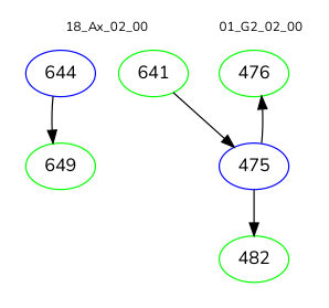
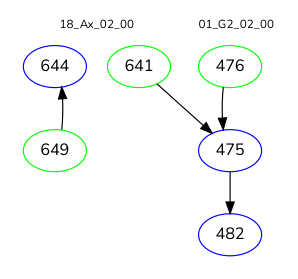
  digraph {
    fontname=Nunito
    node [color=green fontname=Nunito]
    edge [color=black fontname=Nunito]
    n1 [label=641]
    n2 [color=blue label=644]
    n3 [label=649]
    n4 [label=476]
    n5 [color=blue label=475]
-   n6 [label=482]
+   n6 [color=blue label=482]
    subgraph cluster_1 {
      color=white
      fontsize=10
      label="18_Ax_02_00"
      n1
      n2
      n3
    }
    subgraph cluster_2 {
      color=white
      fontsize=10
      label="01_G2_02_00"
      n4
      n5
      n6
    }
    n1 -> n5
-   n2 -> n3
-   n5 -> n4
+   n3 -> n2
+   n4 -> n5
    n5 -> n6
  }
